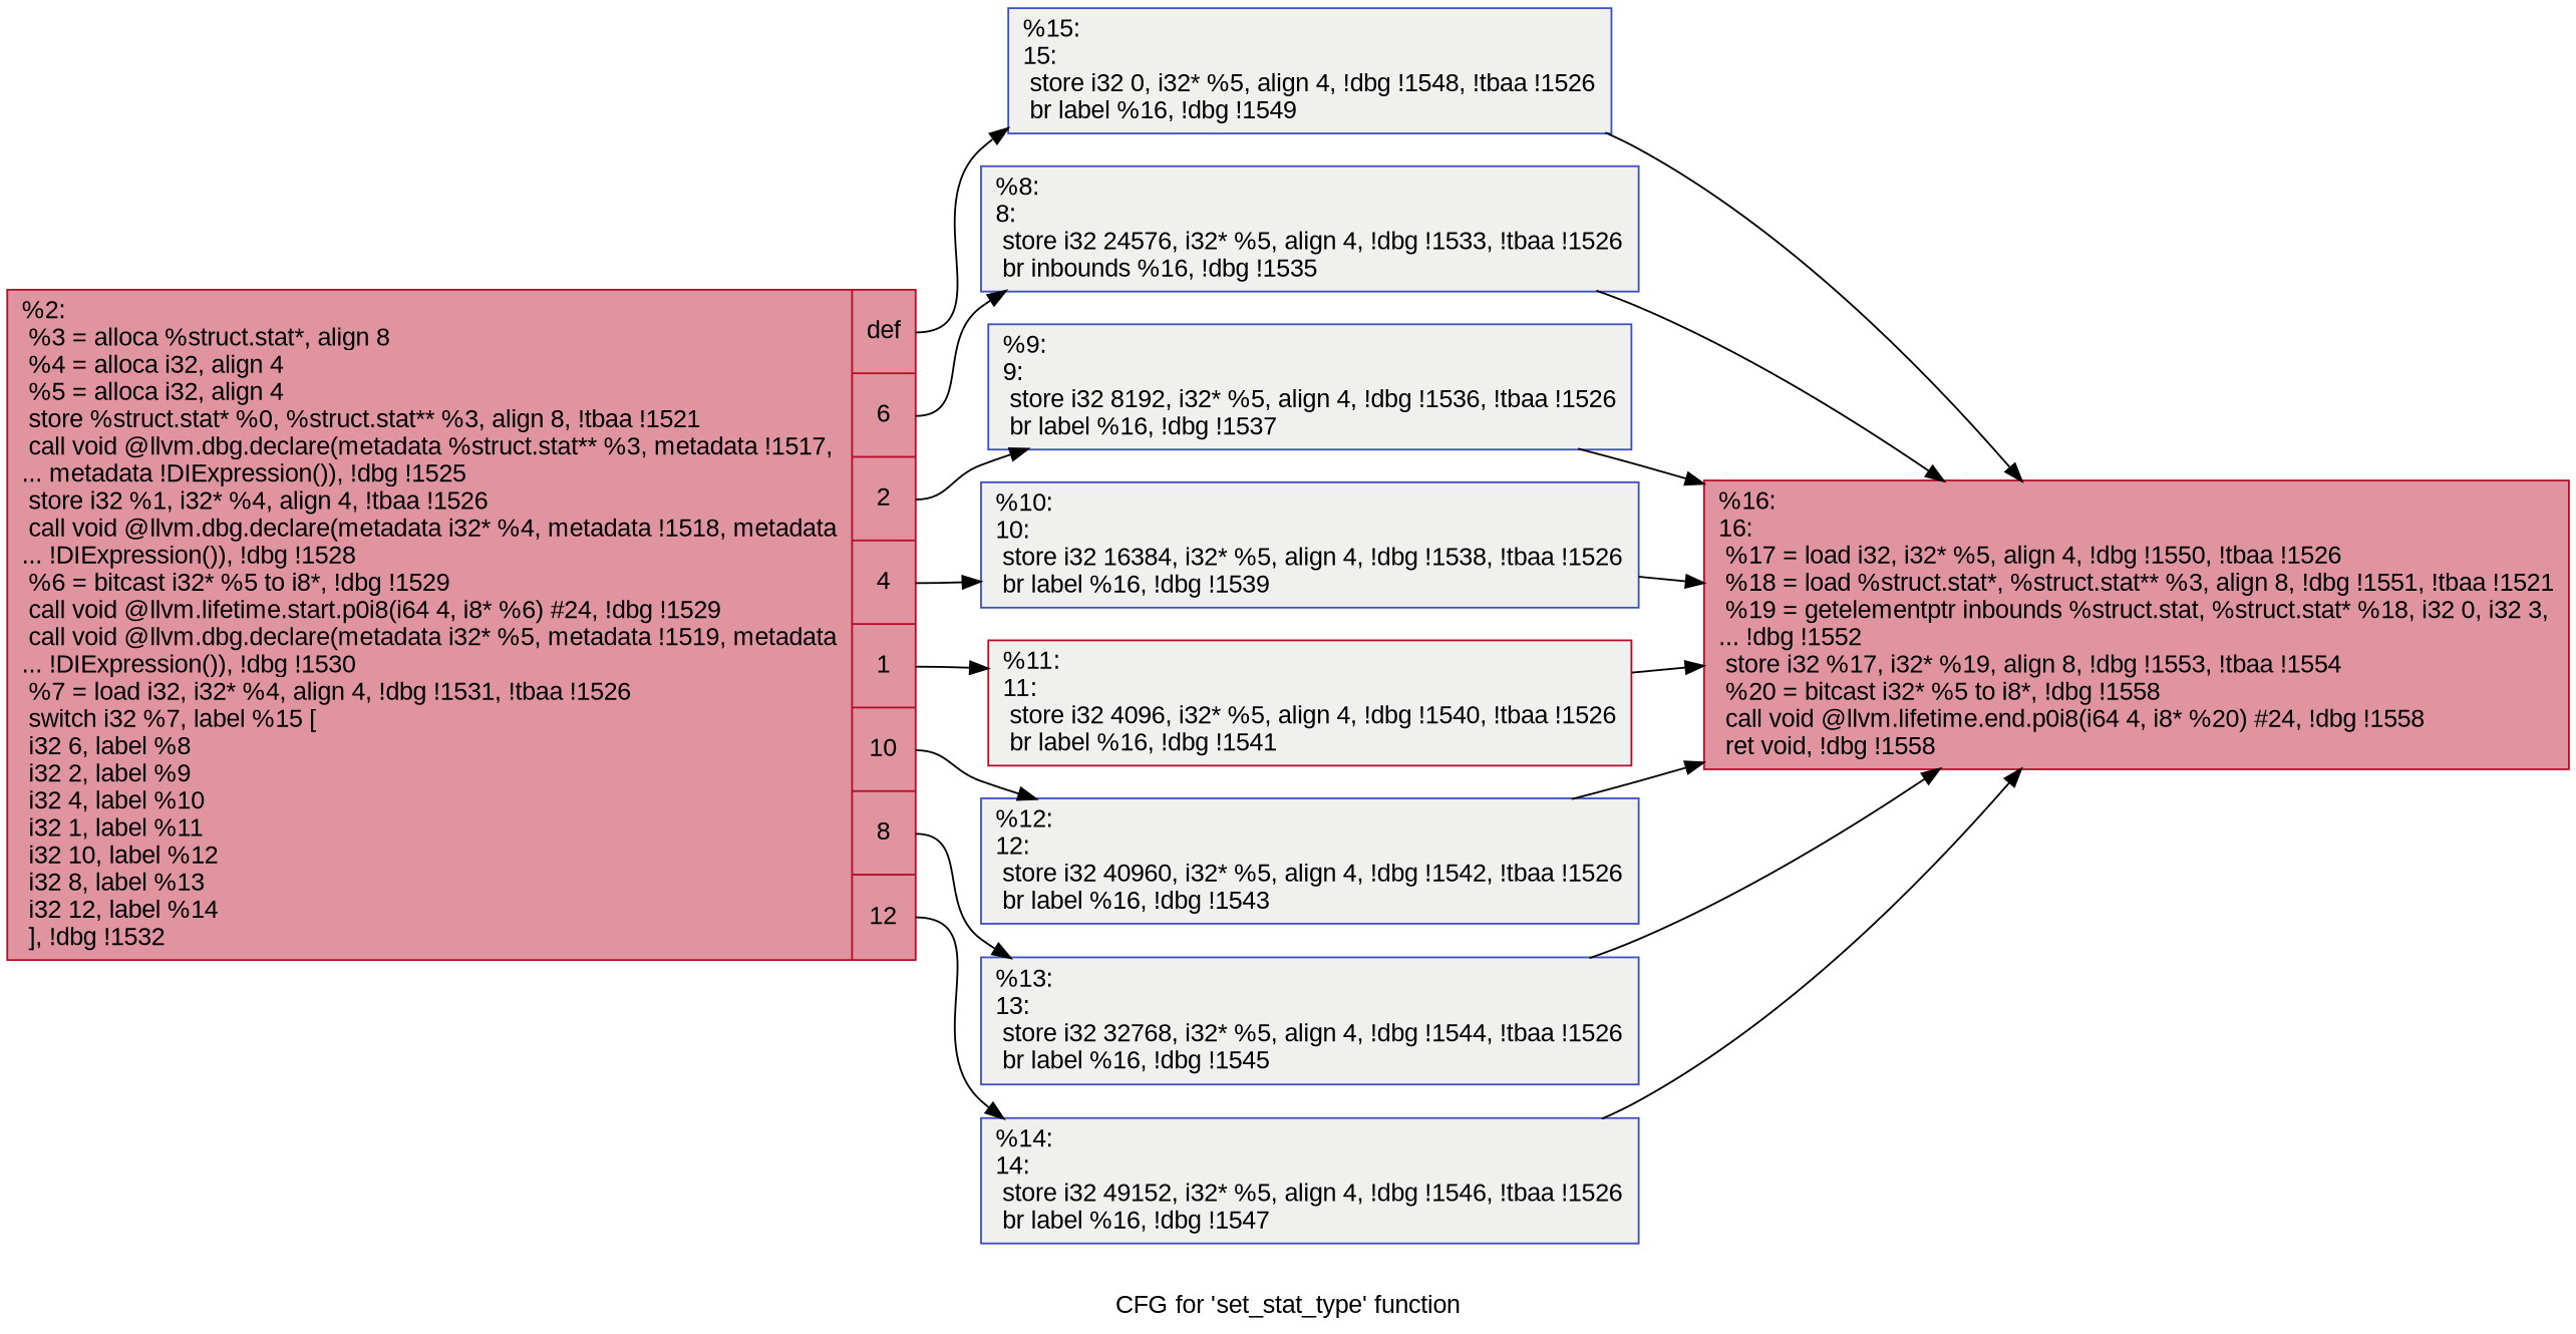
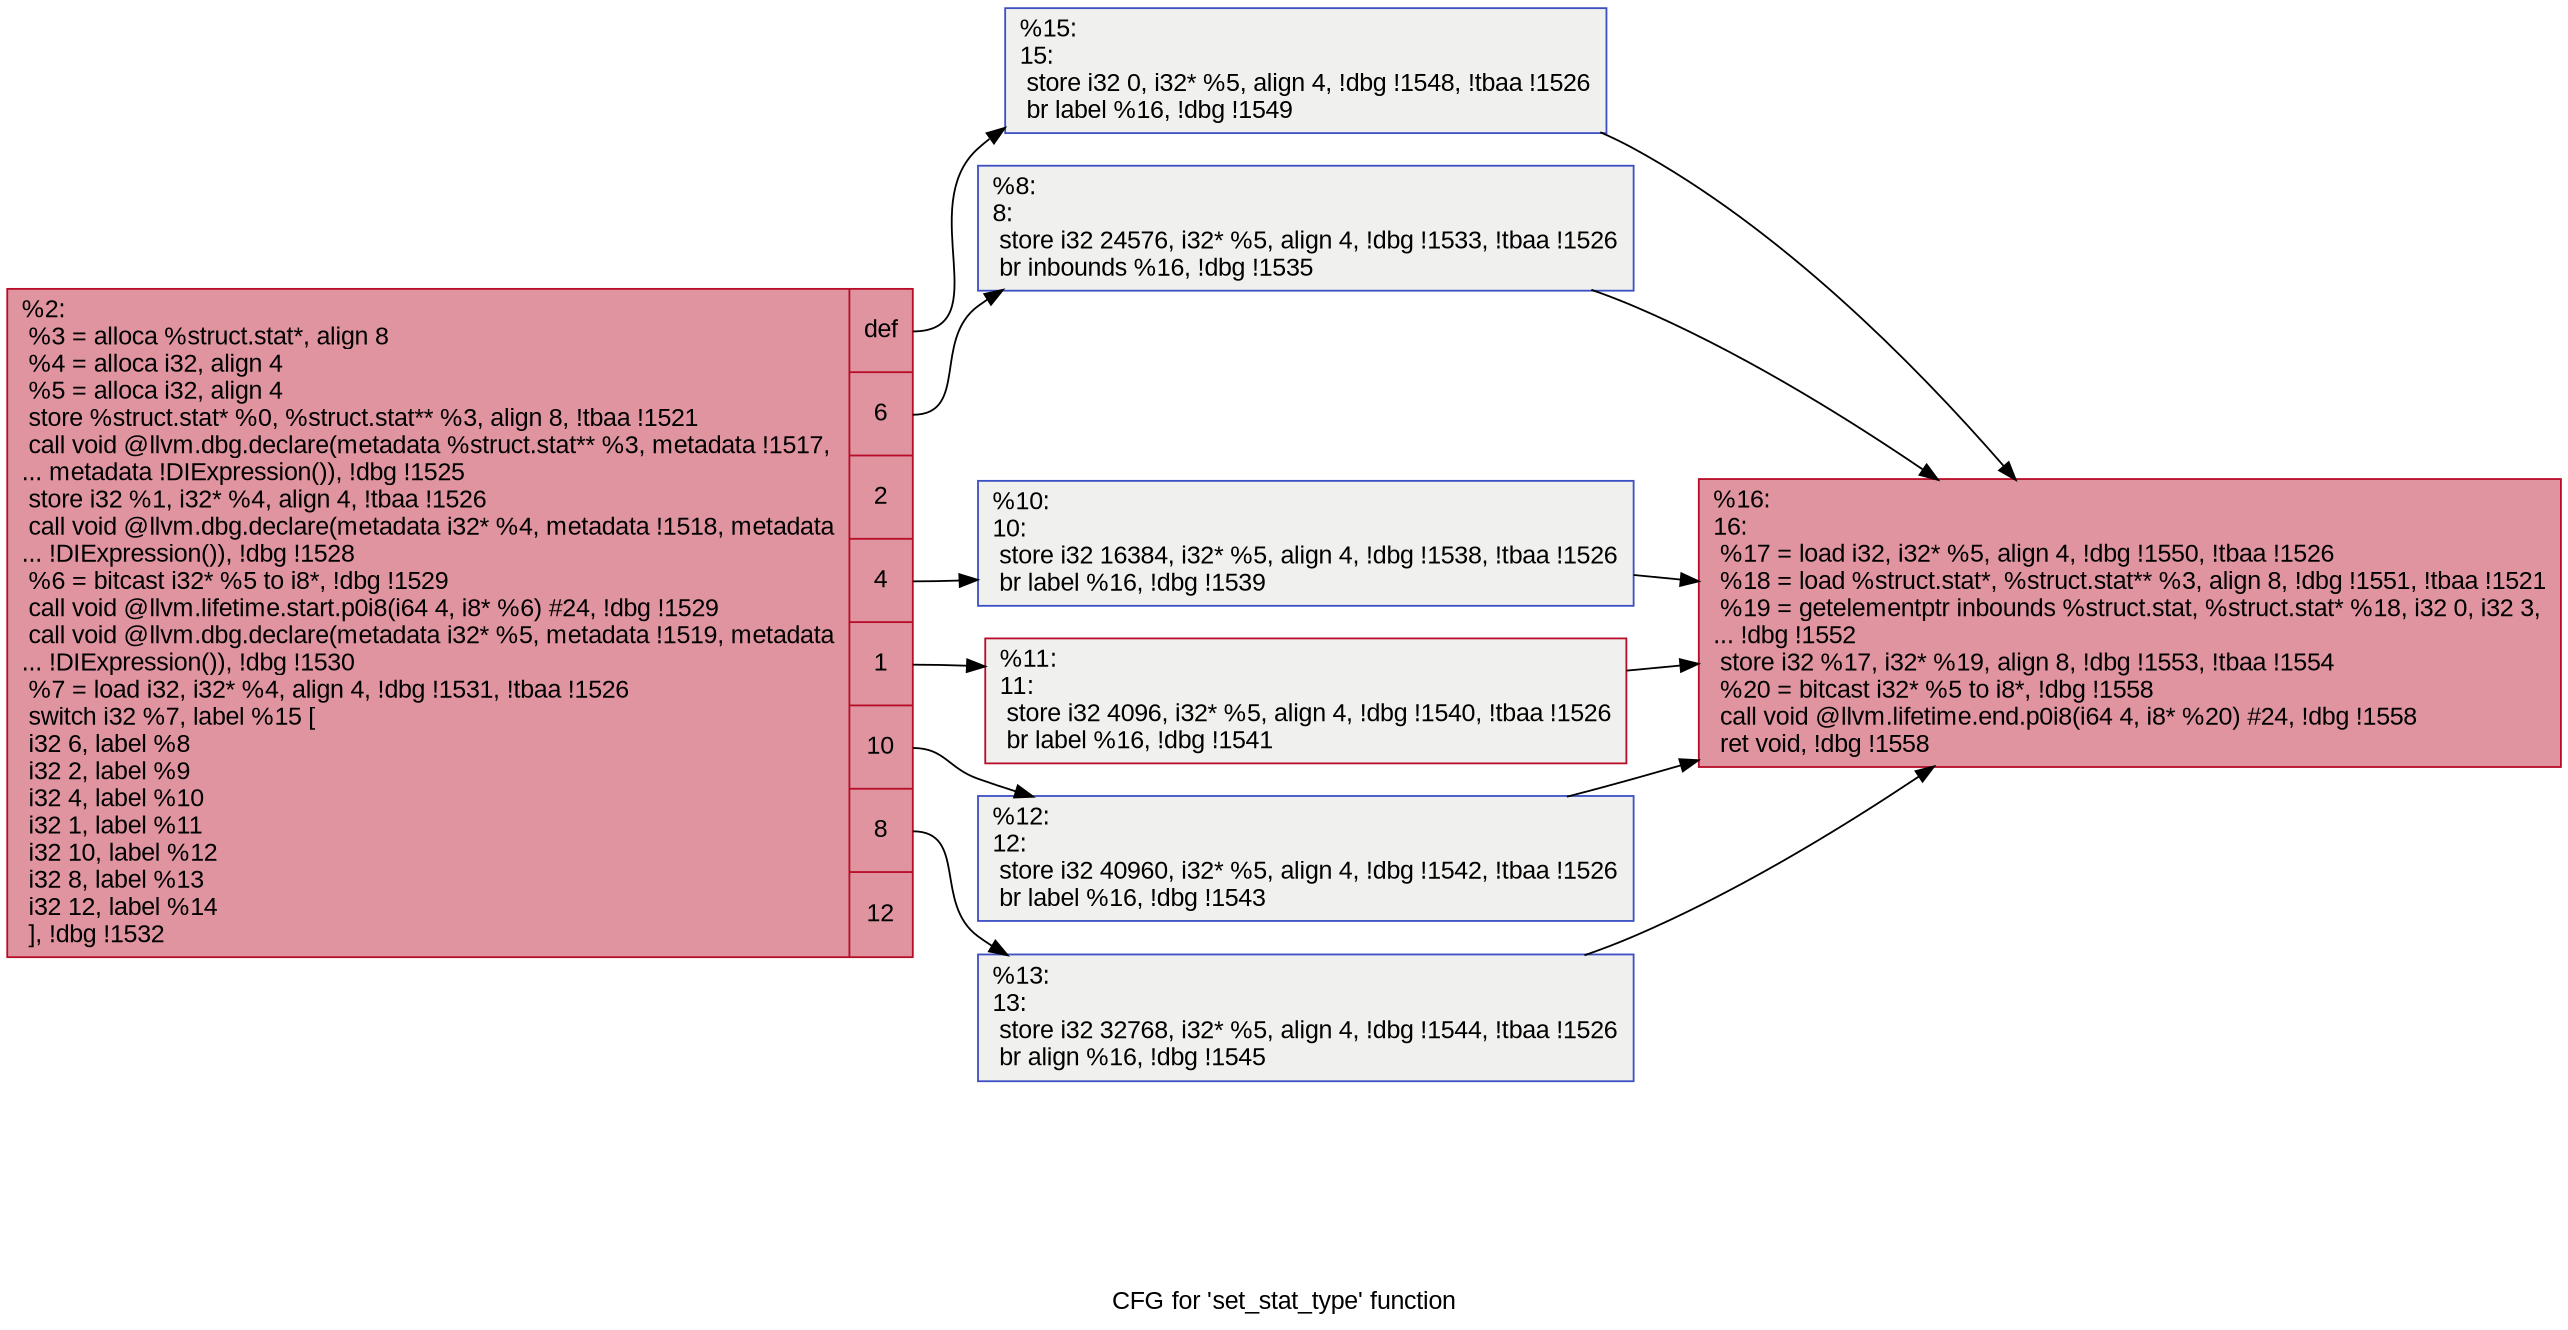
  digraph {
    fontname="Liberation Sans"
    label="CFG for 'set_stat_type' function"
    rankdir=LR
    node [color="#3d50c3ff" fillcolor="#dedcdb70" fontname="Liberation Sans" shape=record style=filled]
    edge [fontname="Liberation Sans"]
    n1 [color="#b70d28ff" fillcolor="#b70d2870" label="{%2:\l  %3 = alloca %struct.stat*, align 8\l  %4 = alloca i32, align 4\l  %5 = alloca i32, align 4\l  store %struct.stat* %0, %struct.stat** %3, align 8, !tbaa !1521\l  call void @llvm.dbg.declare(metadata %struct.stat** %3, metadata !1517,\l... metadata !DIExpression()), !dbg !1525\l  store i32 %1, i32* %4, align 4, !tbaa !1526\l  call void @llvm.dbg.declare(metadata i32* %4, metadata !1518, metadata\l... !DIExpression()), !dbg !1528\l  %6 = bitcast i32* %5 to i8*, !dbg !1529\l  call void @llvm.lifetime.start.p0i8(i64 4, i8* %6) #24, !dbg !1529\l  call void @llvm.dbg.declare(metadata i32* %5, metadata !1519, metadata\l... !DIExpression()), !dbg !1530\l  %7 = load i32, i32* %4, align 4, !dbg !1531, !tbaa !1526\l  switch i32 %7, label %15 [\l    i32 6, label %8\l    i32 2, label %9\l    i32 4, label %10\l    i32 1, label %11\l    i32 10, label %12\l    i32 8, label %13\l    i32 12, label %14\l  ], !dbg !1532\l|{<s0>def|<s1>6|<s2>2|<s3>4|<s4>1|<s5>10|<s6>8|<s7>12}}"]
    n2 [label="{%15:\l15:                                               \l  store i32 0, i32* %5, align 4, !dbg !1548, !tbaa !1526\l  br label %16, !dbg !1549\l}"]
    n3 [label="{%8:\l8:                                                \l  store i32 24576, i32* %5, align 4, !dbg !1533, !tbaa !1526\l  br inbounds %16, !dbg !1535\l}"]
-   n4 [label="{%9:\l9:                                                \l  store i32 8192, i32* %5, align 4, !dbg !1536, !tbaa !1526\l  br label %16, !dbg !1537\l}"]
    n5 [label="{%10:\l10:                                               \l  store i32 16384, i32* %5, align 4, !dbg !1538, !tbaa !1526\l  br label %16, !dbg !1539\l}"]
    n6 [color="#b70d28ff" label="{%11:\l11:                                               \l  store i32 4096, i32* %5, align 4, !dbg !1540, !tbaa !1526\l  br label %16, !dbg !1541\l}"]
    n7 [label="{%12:\l12:                                               \l  store i32 40960, i32* %5, align 4, !dbg !1542, !tbaa !1526\l  br label %16, !dbg !1543\l}"]
-   n8 [label="{%13:\l13:                                               \l  store i32 32768, i32* %5, align 4, !dbg !1544, !tbaa !1526\l  br label %16, !dbg !1545\l}"]
-   n9 [label="{%14:\l14:                                               \l  store i32 49152, i32* %5, align 4, !dbg !1546, !tbaa !1526\l  br label %16, !dbg !1547\l}"]
+   n8 [label="{%13:\l13:                                               \l  store i32 32768, i32* %5, align 4, !dbg !1544, !tbaa !1526\l  br align %16, !dbg !1545\l}"]
    n10 [color="#b70d28ff" fillcolor="#b70d2870" label="{%16:\l16:                                               \l  %17 = load i32, i32* %5, align 4, !dbg !1550, !tbaa !1526\l  %18 = load %struct.stat*, %struct.stat** %3, align 8, !dbg !1551, !tbaa !1521\l  %19 = getelementptr inbounds %struct.stat, %struct.stat* %18, i32 0, i32 3,\l... !dbg !1552\l  store i32 %17, i32* %19, align 8, !dbg !1553, !tbaa !1554\l  %20 = bitcast i32* %5 to i8*, !dbg !1558\l  call void @llvm.lifetime.end.p0i8(i64 4, i8* %20) #24, !dbg !1558\l  ret void, !dbg !1558\l}"]
    n1 -> n2 [tailport=s0]
    n1 -> n3 [tailport=s1]
-   n1 -> n4 [tailport=s2]
    n1 -> n5 [tailport=s3]
    n1 -> n6 [tailport=s4]
    n1 -> n7 [tailport=s5]
    n1 -> n8 [tailport=s6]
-   n1 -> n9 [tailport=s7]
    n2 -> n10
    n3 -> n10
-   n4 -> n10
    n5 -> n10
    n6 -> n10
    n7 -> n10
    n8 -> n10
-   n9 -> n10
  }
